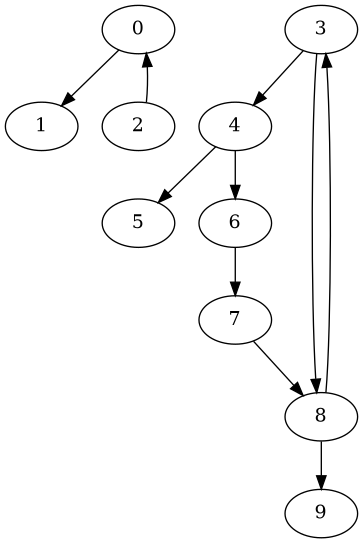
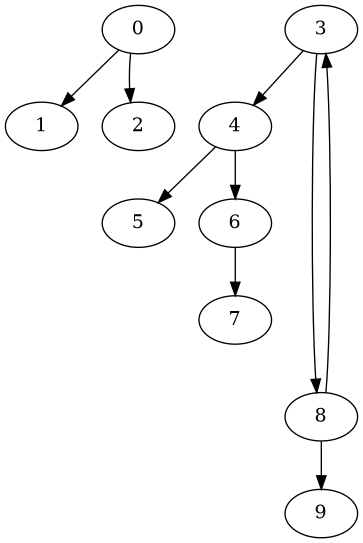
  digraph {
    0
    1
    2
    3
    4
    8
    5
    6
    9
    7
    0 -> 1
-   2 -> 0
+   0 -> 2
    3 -> 4
    3 -> 8
    4 -> 5
    4 -> 6
    8 -> 3
    8 -> 9
    6 -> 7
-   7 -> 8
  }
